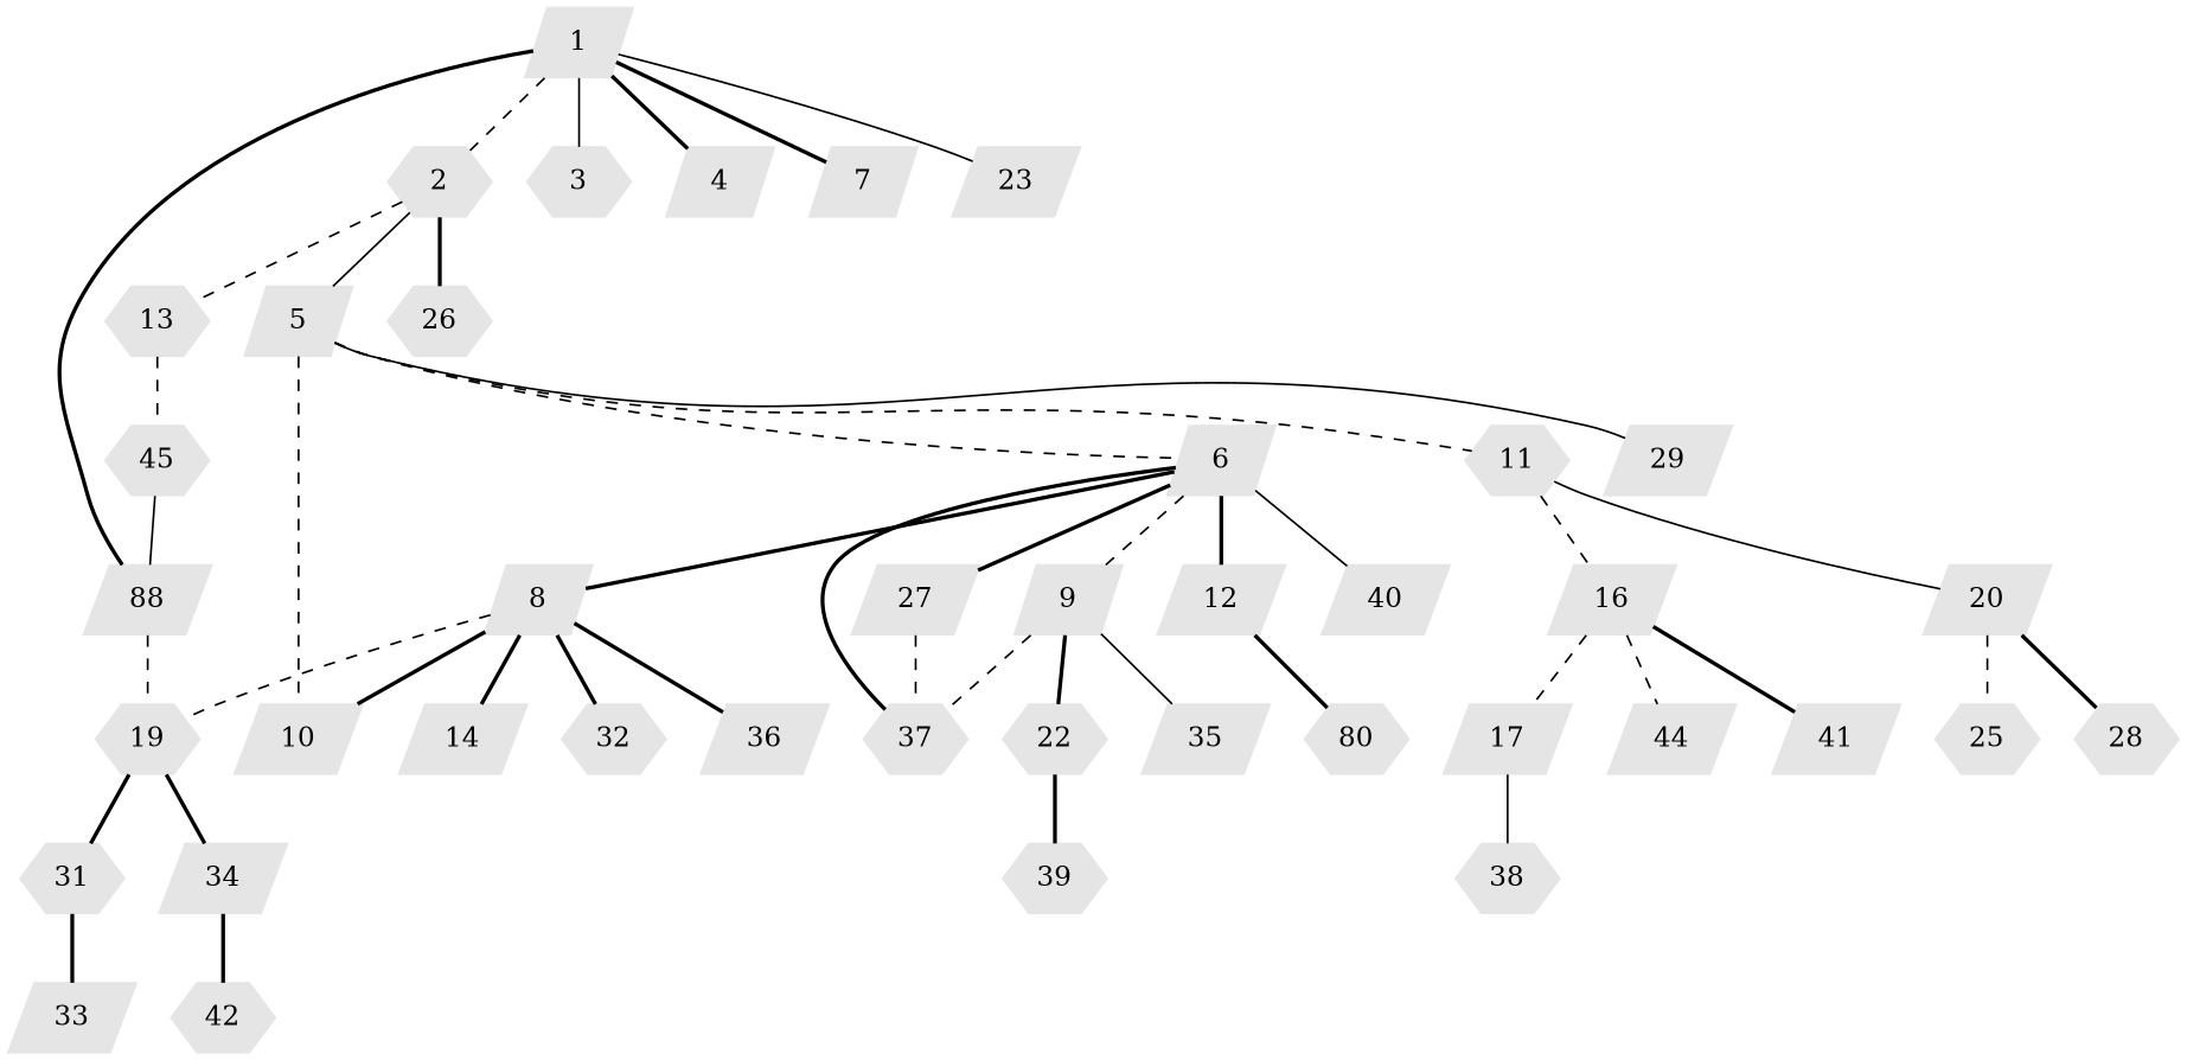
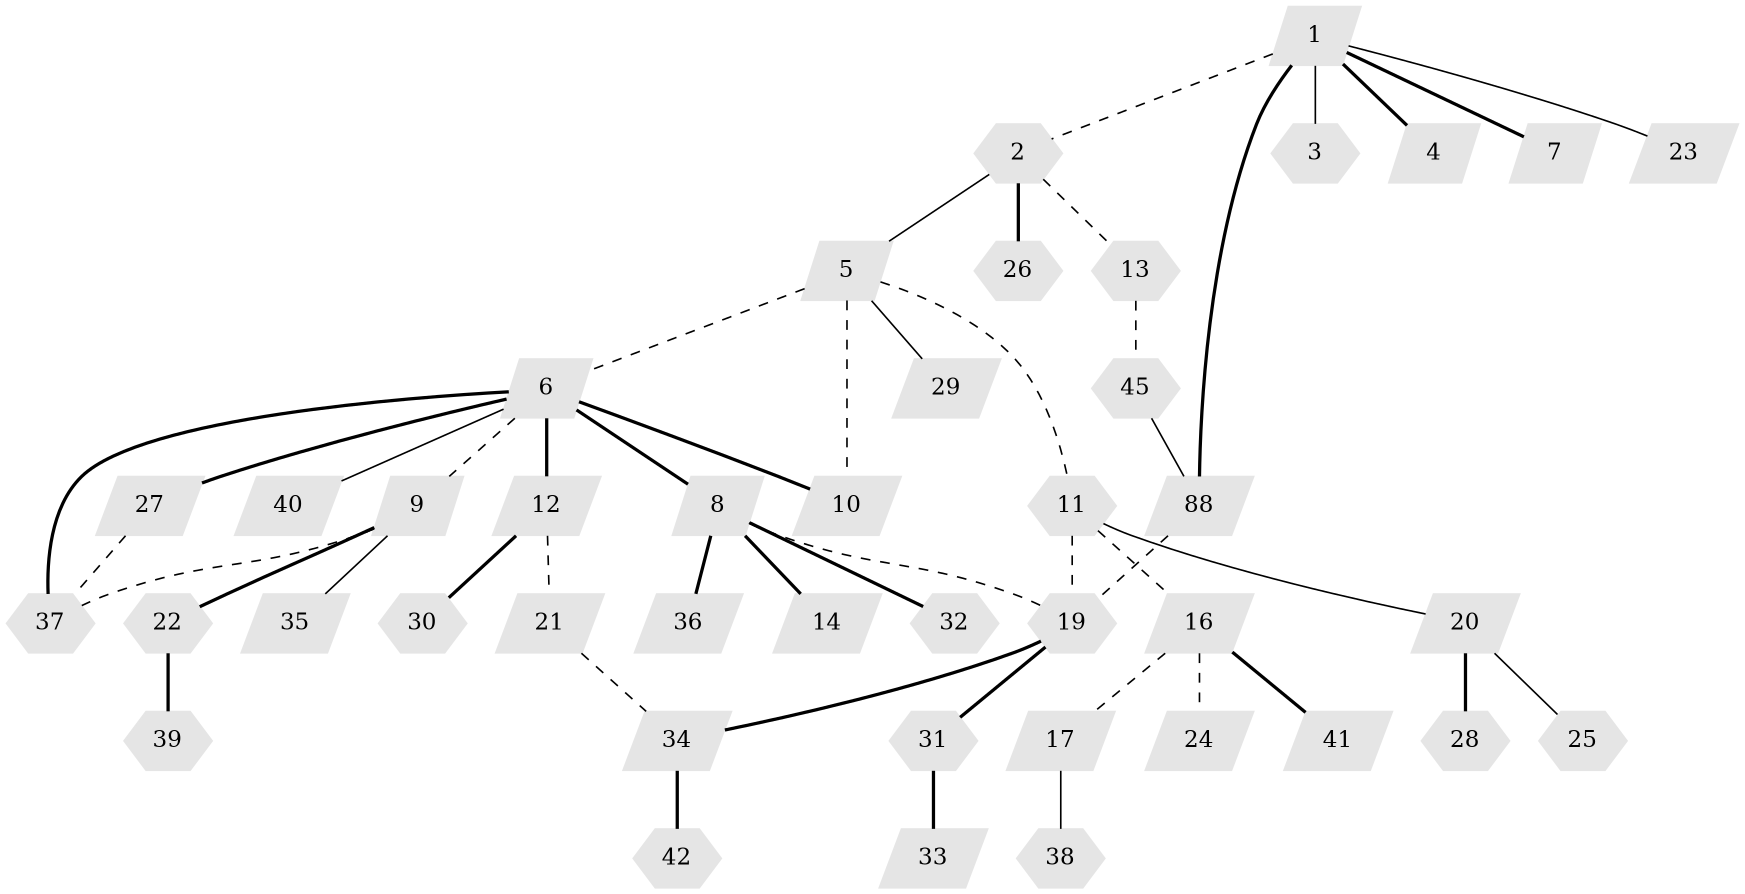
  graph {
    node [color=gray90 shape=parallelogram style=filled]
    edge [style=bold weight=1.0]
    2 [shape=hexagon]
    1
    3 [shape=hexagon]
    4
    7
    n6 [label=88]
    23
    5
    13 [shape=hexagon]
    26 [shape=hexagon]
    19 [shape=hexagon]
    6
    10
    11 [shape=hexagon]
    29
    n16 [label=45 shape=hexagon]
    8
    9
    12
    27
    37 [shape=hexagon]
    40
    16
    20
    14
    32 [shape=hexagon]
    36
    22 [shape=hexagon]
    35
-   30 [shape=hexagon label=80]
+   21
+   30 [shape=hexagon]
    31 [shape=hexagon]
    34
    39 [shape=hexagon]
    17
-   24 [label=44]
+   24
    41
    25 [shape=hexagon]
    28 [shape=hexagon]
    38 [shape=hexagon]
    33
    42 [shape=hexagon]
    2 -- 5 [style=solid]
    2 -- 13 [style=dashed]
    2 -- 26 [weight=5.0]
    1 -- 2 [style=dashed]
    1 -- 3 [style=solid weight=6.0]
    1 -- 4
    1 -- 7
    1 -- n6
    1 -- 23 [style=solid]
    n6 -- 19 [style=dashed]
    5 -- 6 [style=dashed]
    5 -- 10 [style=dashed weight=4.0]
    5 -- 11 [style=dashed]
    5 -- 29 [style=solid]
    13 -- n16 [style=dashed weight=2.0]
    19 -- 31
    19 -- 34
    6 -- 8
    6 -- 9 [style=dashed]
    6 -- 12 [weight=11.0]
    6 -- 27
    6 -- 37 [weight=2.0]
    6 -- 40 [style=solid]
+   11 -- 19 [style=dashed weight=8.0]
    11 -- 16 [style=dashed]
    11 -- 20 [style=solid]
    n16 -- n6 [style=solid]
    8 -- 19 [style=dashed]
-   8 -- 10
+   6 -- 10
    8 -- 14
    8 -- 32
    8 -- 36
    9 -- 37 [style=dashed]
    9 -- 22
    9 -- 35 [style=solid]
+   12 -- 21 [style=dashed]
    12 -- 30
    27 -- 37 [style=dashed]
    16 -- 17 [style=dashed]
    16 -- 24 [style=dashed]
    16 -- 41
-   20 -- 25 [style=dashed]
+   20 -- 25 [style=solid]
    20 -- 28
    22 -- 39 [weight=3.0]
+   21 -- 34 [style=dashed]
    31 -- 33
    34 -- 42
    17 -- 38 [style=solid]
  }
